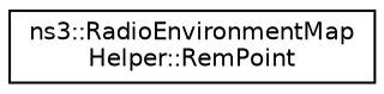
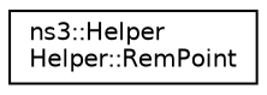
  digraph {
    rankdir=LR
-   n1 [color=black fillcolor=white fontname=Helvetica fontsize=10 height=0.2 label="ns3::RadioEnvironmentMap\lHelper::RemPoint" shape=record style=filled width=0.4]
+   n1 [color=black fillcolor=white fontname=Helvetica fontsize=10 height=0.2 label="ns3::Helper\lHelper::RemPoint" shape=record style=filled width=0.4]
  }
